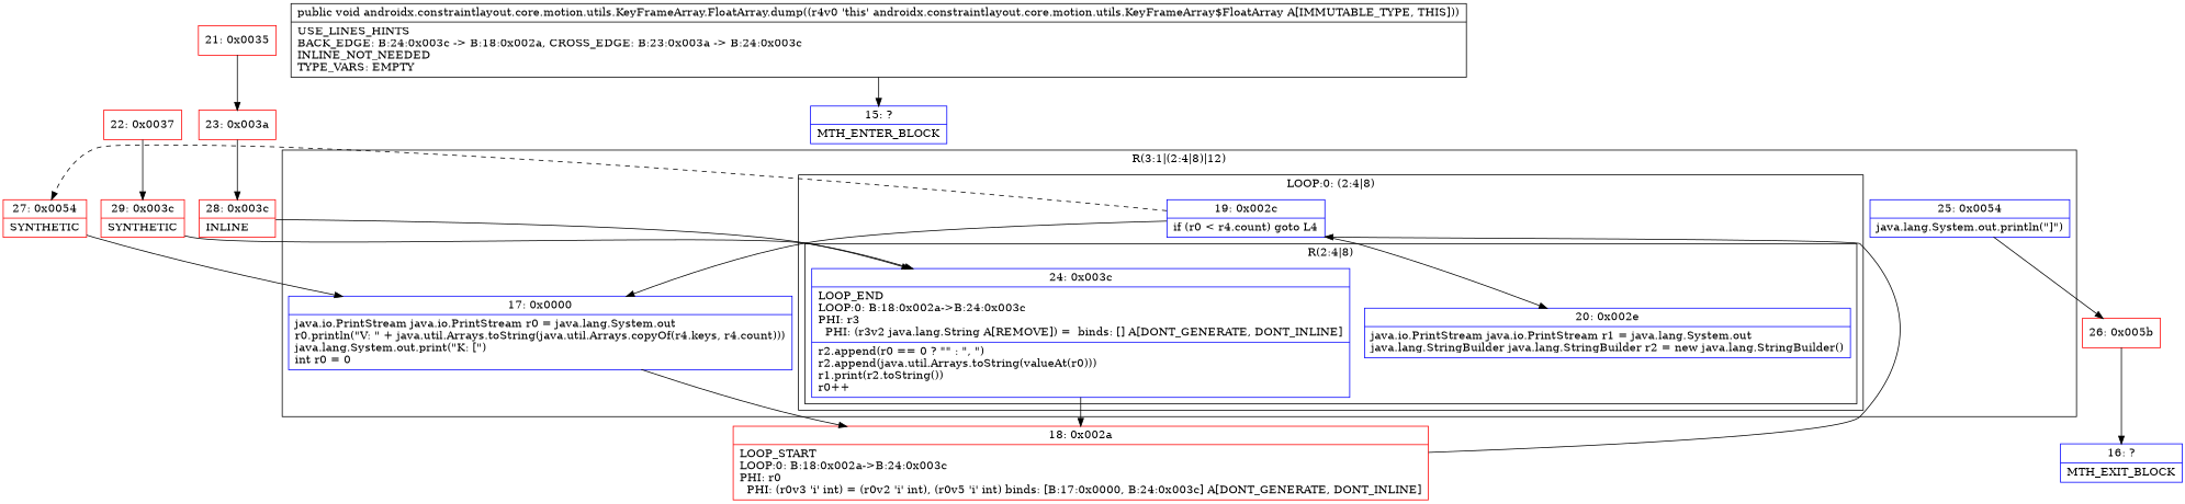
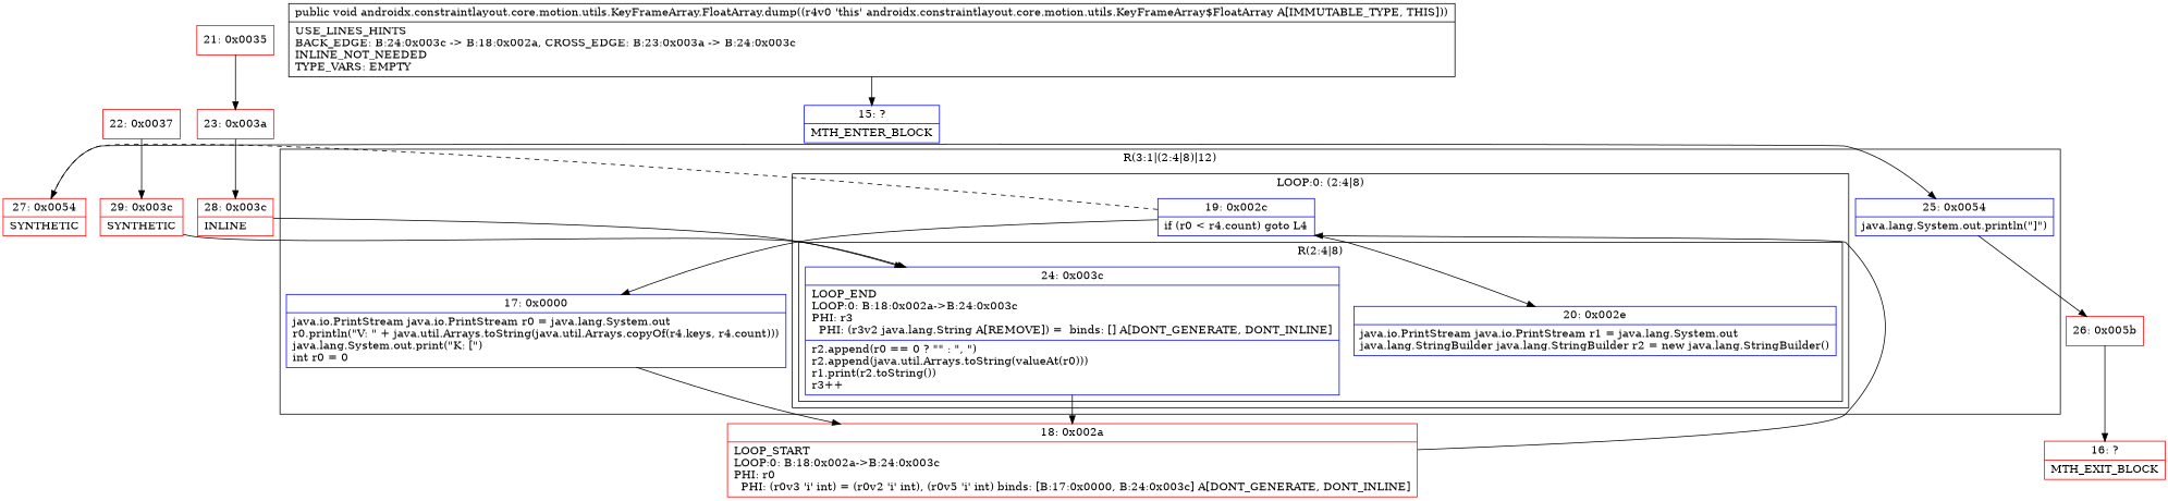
  digraph {
    node [color=red shape=record]
    n1 [color=blue label="{20\:\ 0x002e|java.io.PrintStream java.io.PrintStream r1 = java.lang.System.out\ljava.lang.StringBuilder java.lang.StringBuilder r2 = new java.lang.StringBuilder()\l}"]
-   n2 [color=blue label="{24\:\ 0x003c|LOOP_END\lLOOP:0: B:18:0x002a\-\>B:24:0x003c\lPHI: r3 \l  PHI: (r3v2 java.lang.String A[REMOVE]) =  binds: [] A[DONT_GENERATE, DONT_INLINE]\l|r2.append(r0 == 0 ? \"\" : \", \")\lr2.append(java.util.Arrays.toString(valueAt(r0)))\lr1.print(r2.toString())\lr0++\l}"]
+   n2 [color=blue label="{24\:\ 0x003c|LOOP_END\lLOOP:0: B:18:0x002a\-\>B:24:0x003c\lPHI: r3 \l  PHI: (r3v2 java.lang.String A[REMOVE]) =  binds: [] A[DONT_GENERATE, DONT_INLINE]\l|r2.append(r0 == 0 ? \"\" : \", \")\lr2.append(java.util.Arrays.toString(valueAt(r0)))\lr1.print(r2.toString())\lr3++\l}"]
    n3 [color=blue label="{19\:\ 0x002c|if (r0 \< r4.count) goto L4\l}"]
    n4 [color=blue label="{17\:\ 0x0000|java.io.PrintStream java.io.PrintStream r0 = java.lang.System.out\lr0.println(\"V: \" + java.util.Arrays.toString(java.util.Arrays.copyOf(r4.keys, r4.count)))\ljava.lang.System.out.print(\"K: [\")\lint r0 = 0\l}"]
    n5 [color=blue label="{25\:\ 0x0054|java.lang.System.out.println(\"]\")\l}"]
    n6 [label="{18\:\ 0x002a|LOOP_START\lLOOP:0: B:18:0x002a\-\>B:24:0x003c\lPHI: r0 \l  PHI: (r0v3 'i' int) = (r0v2 'i' int), (r0v5 'i' int) binds: [B:17:0x0000, B:24:0x003c] A[DONT_GENERATE, DONT_INLINE]\l}"]
    n7 [label="{27\:\ 0x0054|SYNTHETIC\l}"]
    n8 [label="{26\:\ 0x005b}"]
    n9 [label="{21\:\ 0x0035}"]
    n10 [label="{23\:\ 0x003a}"]
-   n11 [color=blue label="{16\:\ ?|MTH_EXIT_BLOCK\l}"]
+   n11 [label="{16\:\ ?|MTH_EXIT_BLOCK\l}"]
    n12 [color=blue label="{15\:\ ?|MTH_ENTER_BLOCK\l}"]
    n13 [label="{22\:\ 0x0037}"]
    n14 [label="{29\:\ 0x003c|SYNTHETIC\l}"]
    n15 [label="{28\:\ 0x003c|INLINE\l}"]
    n16 [label="{public void androidx.constraintlayout.core.motion.utils.KeyFrameArray.FloatArray.dump((r4v0 'this' androidx.constraintlayout.core.motion.utils.KeyFrameArray$FloatArray A[IMMUTABLE_TYPE, THIS]))  | USE_LINES_HINTS\lBACK_EDGE: B:24:0x003c \-\> B:18:0x002a, CROSS_EDGE: B:23:0x003a \-\> B:24:0x003c\lINLINE_NOT_NEEDED\lTYPE_VARS: EMPTY\l}" color=""]
    subgraph cluster_1 {
      label="R(3:1|(2:4|8)|12)"
      n4
      n5
      subgraph cluster_2 {
        label="LOOP:0: (2:4|8)"
        n3
        subgraph cluster_3 {
          label="R(2:4|8)"
          n1
          n2
        }
      }
    }
    n2 -> n6
    n3 -> n1
    n3 -> n4
    n3 -> n7 [style=dashed]
    n4 -> n6
    n5 -> n8
    n6 -> n3
-   n7 -> n4
+   n7 -> n5
    n8 -> n11
    n9 -> n10
    n10 -> n15
    n13 -> n14
    n14 -> n2
    n15 -> n2
    n16 -> n12
  }
